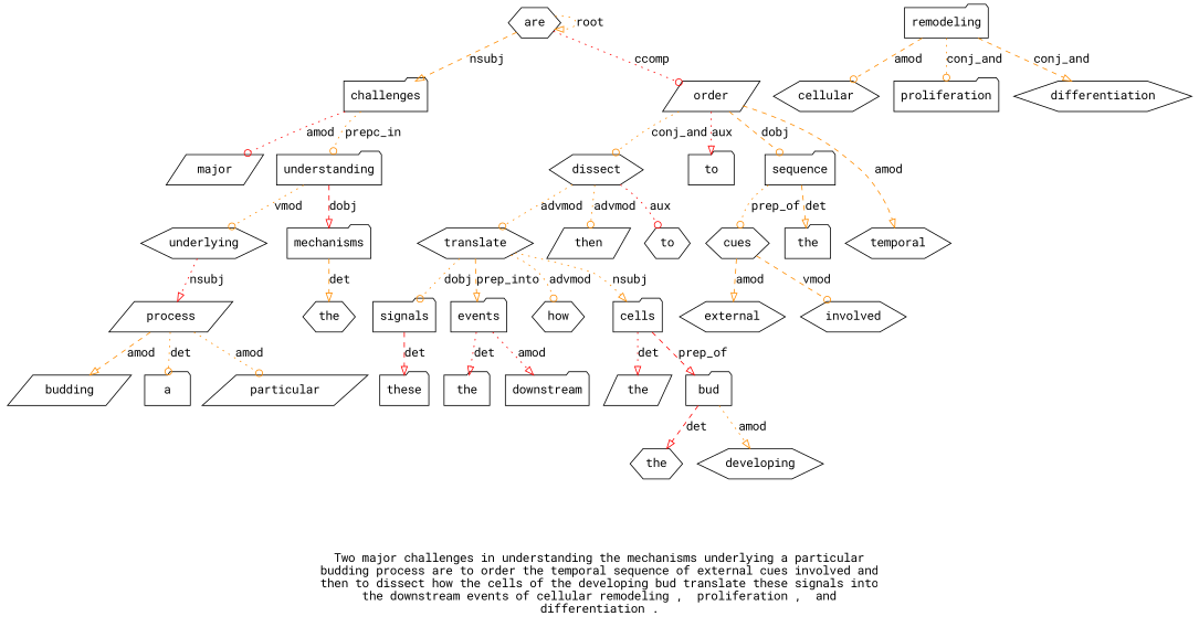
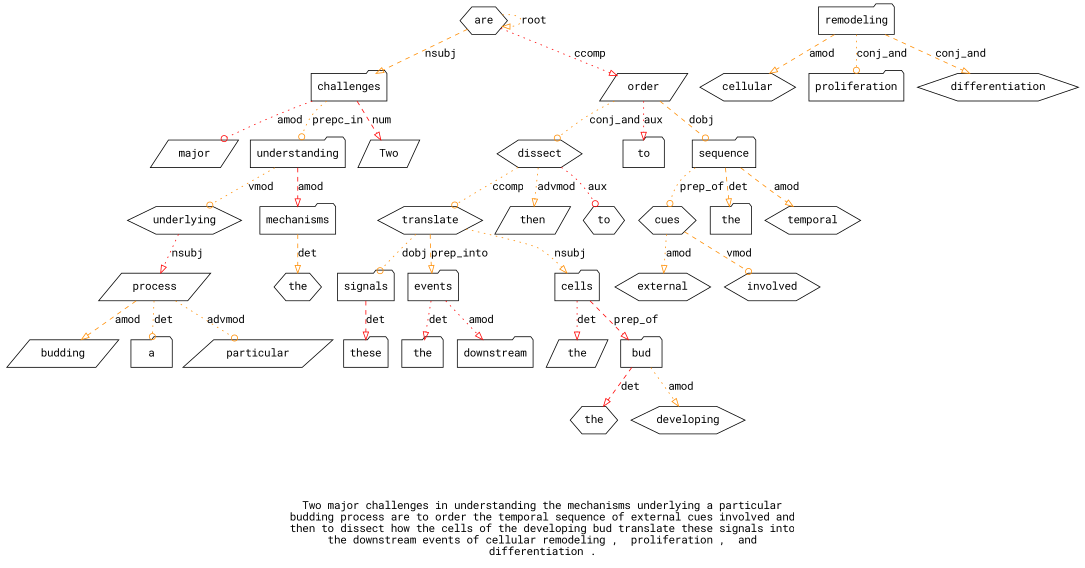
  digraph {
    fontname="Roboto Mono"
    label="Two major challenges in understanding the mechanisms underlying a particular\nbudding process are to order the temporal sequence of external cues involved and\nthen to dissect how the cells of the developing bud translate these signals into\nthe downstream events of cellular remodeling ,  proliferation ,  and\ndifferentiation ."
    node [fillcolor=white fontname="Roboto Mono" shape=folder style=filled]
    edge [arrowhead=onormal color=darkorange fontname="Roboto Mono" style=dotted]
    n1 [label=challenges]
+   n2 [label=Two shape=parallelogram]
    n3 [label=major shape=parallelogram]
    n4 [label=understanding]
    n5 [label=mechanisms]
    n6 [label=underlying shape=hexagon]
    n7 [label=are shape=hexagon]
    n8 [label=order shape=parallelogram]
    n9 [label=to]
    n10 [label=sequence]
    n11 [label=dissect shape=hexagon]
    n12 [label=the shape=hexagon]
    n13 [label=process shape=parallelogram]
    n14 [label=a]
    n15 [label=particular shape=parallelogram]
    n16 [label=budding shape=parallelogram]
    n17 [label=the]
    n18 [label=temporal shape=hexagon]
    n19 [label=cues shape=hexagon]
    n20 [label=then shape=parallelogram]
    n21 [label=to shape=hexagon]
    n22 [label=translate shape=hexagon]
    n23 [label=external shape=hexagon]
    n24 [label=involved shape=hexagon]
-   n25 [label=how shape=hexagon]
    n26 [label=cells]
    n27 [label=signals]
    n28 [label=events]
    n29 [label=the shape=parallelogram]
    n30 [label=bud]
    n31 [label=these]
    n32 [label=the]
    n33 [label=downstream]
    n34 [label=the shape=hexagon]
    n35 [label=developing shape=hexagon]
    n36 [label=remodeling]
    n37 [label=cellular shape=hexagon]
    n38 [label=proliferation]
    n39 [label=differentiation shape=hexagon]
+   n1 -> n2 [color=red label=num style=dashed]
    n1 -> n3 [arrowhead=odot color=red label=amod]
    n1 -> n4 [arrowhead=odot label=prepc_in]
-   n4 -> n5 [color=red label=dobj style=dashed]
+   n4 -> n5 [color=red label=amod style=dashed]
    n4 -> n6 [arrowhead=odot label=vmod]
    n5 -> n12 [label=det style=dashed]
    n6 -> n13 [color=red label=nsubj]
    n7 -> n1 [label=nsubj style=dashed]
    n7 -> n7 [label=root]
-   n7 -> n8 [arrowhead=odot color=red label=ccomp]
+   n7 -> n8 [color=red label=ccomp]
    n8 -> n9 [color=red label=aux]
    n8 -> n10 [arrowhead=odot label=dobj style=dashed]
    n8 -> n11 [arrowhead=odot label=conj_and]
    n10 -> n17 [label=det style=dashed]
-   n8 -> n18 [label=amod style=dashed]
+   n10 -> n18 [label=amod style=dashed]
    n10 -> n19 [arrowhead=odot label=prep_of]
-   n11 -> n20 [arrowhead=odot label=advmod]
+   n11 -> n20 [label=advmod]
    n11 -> n21 [arrowhead=odot color=red label=aux]
-   n11 -> n22 [arrowhead=odot label=advmod]
+   n11 -> n22 [arrowhead=odot label=ccomp]
    n13 -> n14 [arrowhead=odot label=det]
-   n13 -> n15 [arrowhead=odot label=amod]
+   n13 -> n15 [arrowhead=odot label=advmod]
    n13 -> n16 [label=amod style=dashed]
-   n19 -> n23 [label=amod style=dashed]
+   n19 -> n23 [label=amod]
    n19 -> n24 [arrowhead=odot label=vmod style=dashed]
-   n22 -> n25 [arrowhead=odot label=advmod]
    n22 -> n26 [label=nsubj]
    n22 -> n27 [arrowhead=odot label=dobj]
    n22 -> n28 [label=prep_into style=dashed]
    n26 -> n29 [color=red label=det]
    n26 -> n30 [color=red label=prep_of style=dashed]
    n27 -> n31 [color=red label=det style=dashed]
    n28 -> n32 [color=red label=det]
    n28 -> n33 [color=red label=amod]
    n30 -> n34 [color=red label=det style=dashed]
    n30 -> n35 [label=amod]
-   n36 -> n37 [arrowhead=odot label=amod style=dashed]
+   n36 -> n37 [label=amod style=dashed]
    n36 -> n38 [arrowhead=odot label=conj_and]
    n36 -> n39 [label=conj_and style=dashed]
  }
